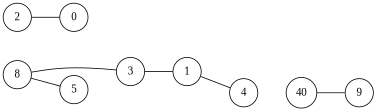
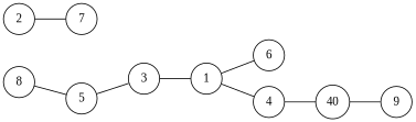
  graph {
    fontname="Liberation Serif"
    rankdir=LR
    node [fillcolor=white fontname="Liberation Serif" shape=circle]
    edge [fontname="Liberation Serif"]
    1
+   6
    4
    2
-   7 [label=0]
+   7
    3
    n7 [label=40]
    9
    5
    8
+   1 -- 6
    1 -- 4
+   4 -- n7
    2 -- 7
    3 -- 1
    n7 -- 9
-   8 -- 3
+   5 -- 3
    8 -- 5
  }
